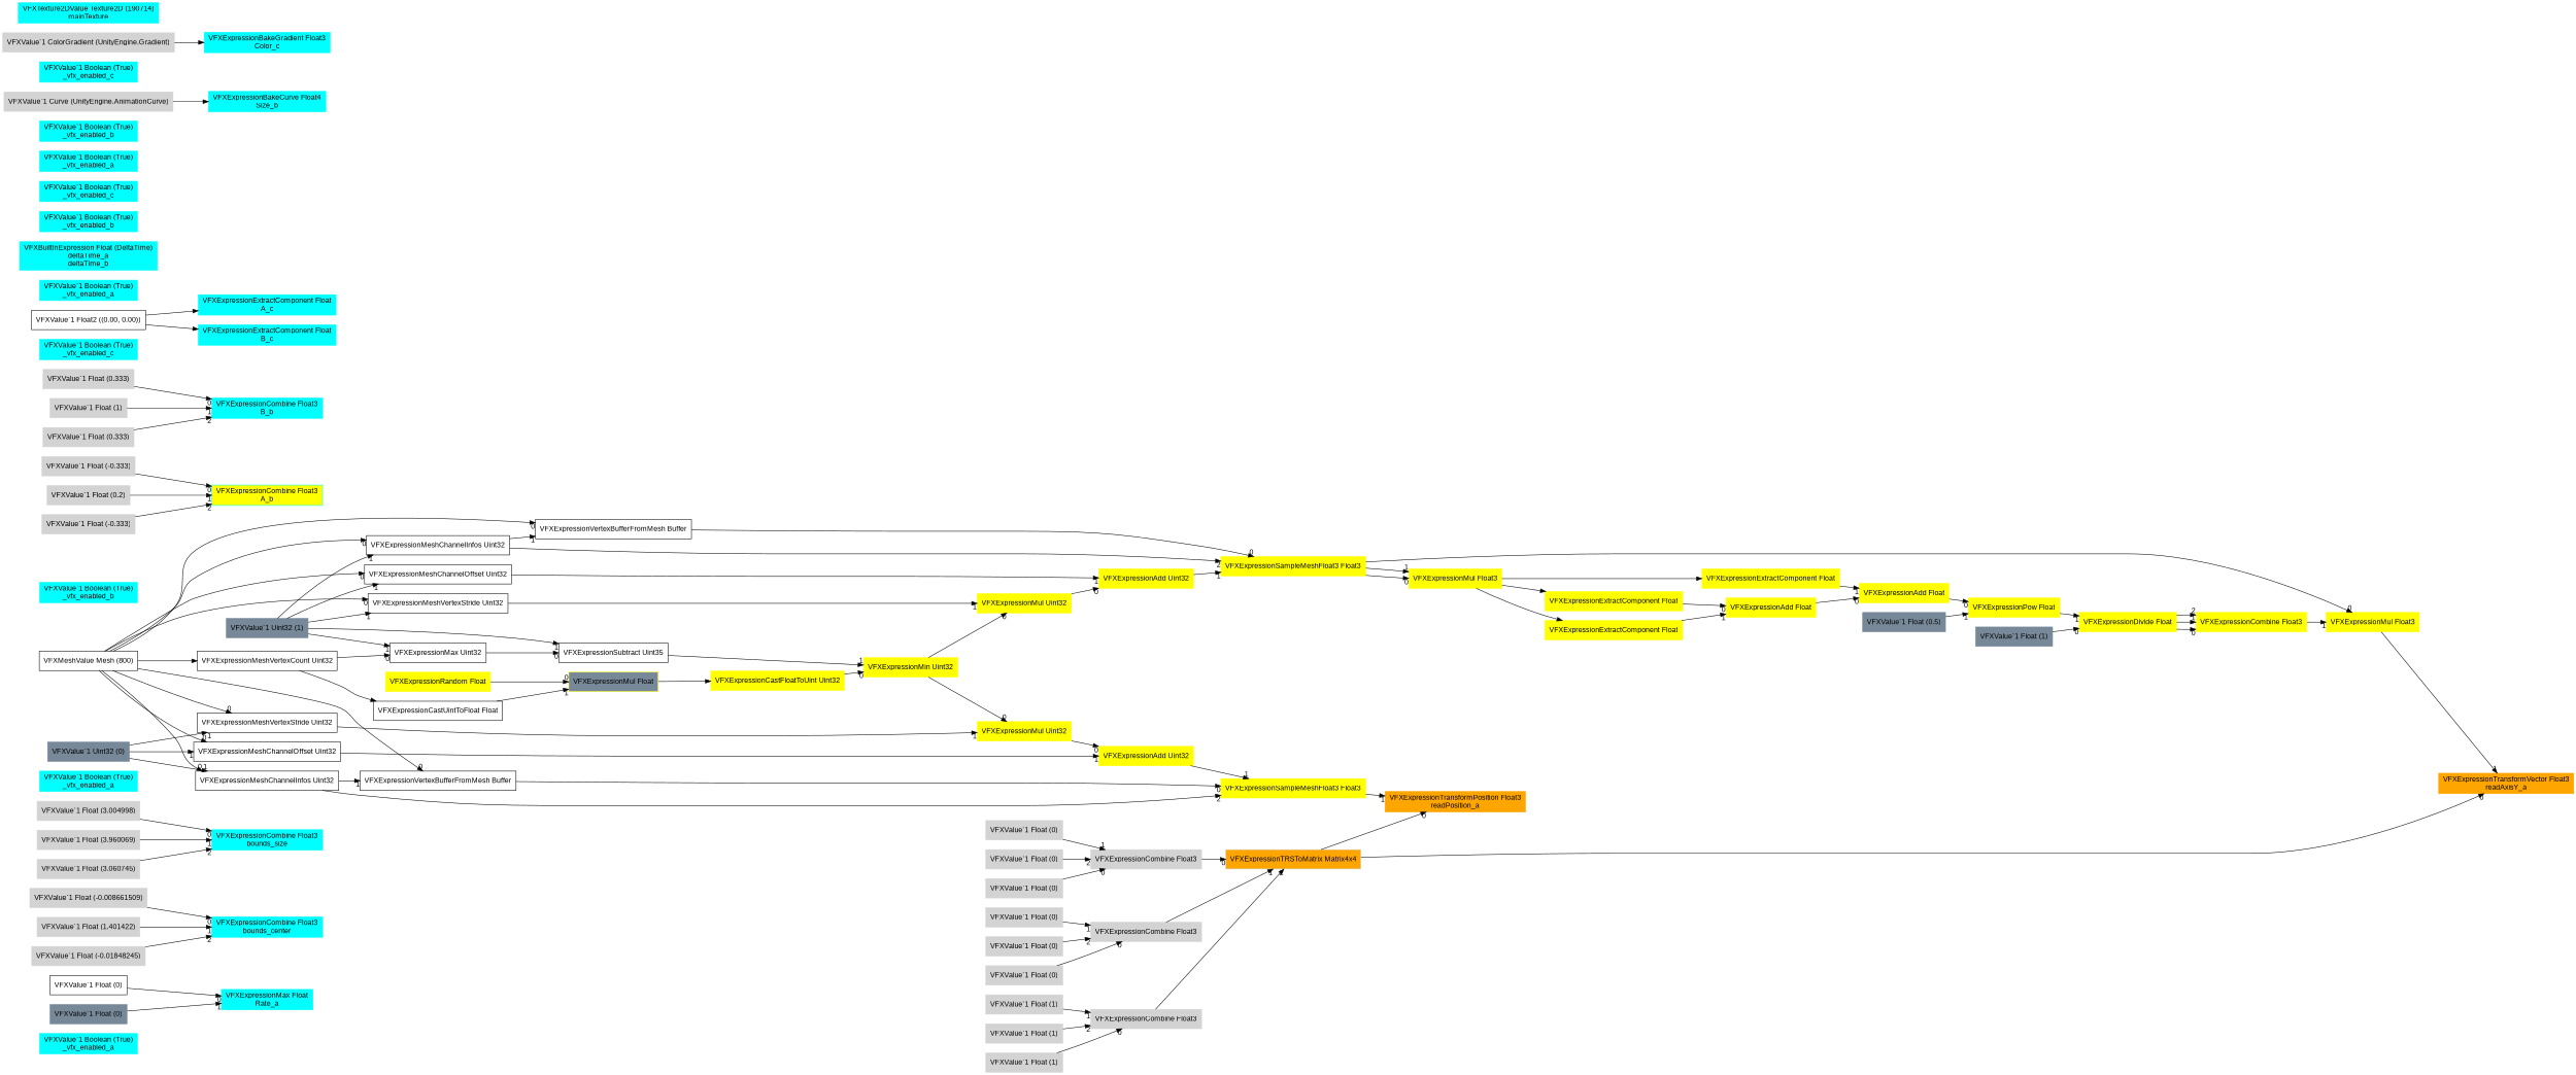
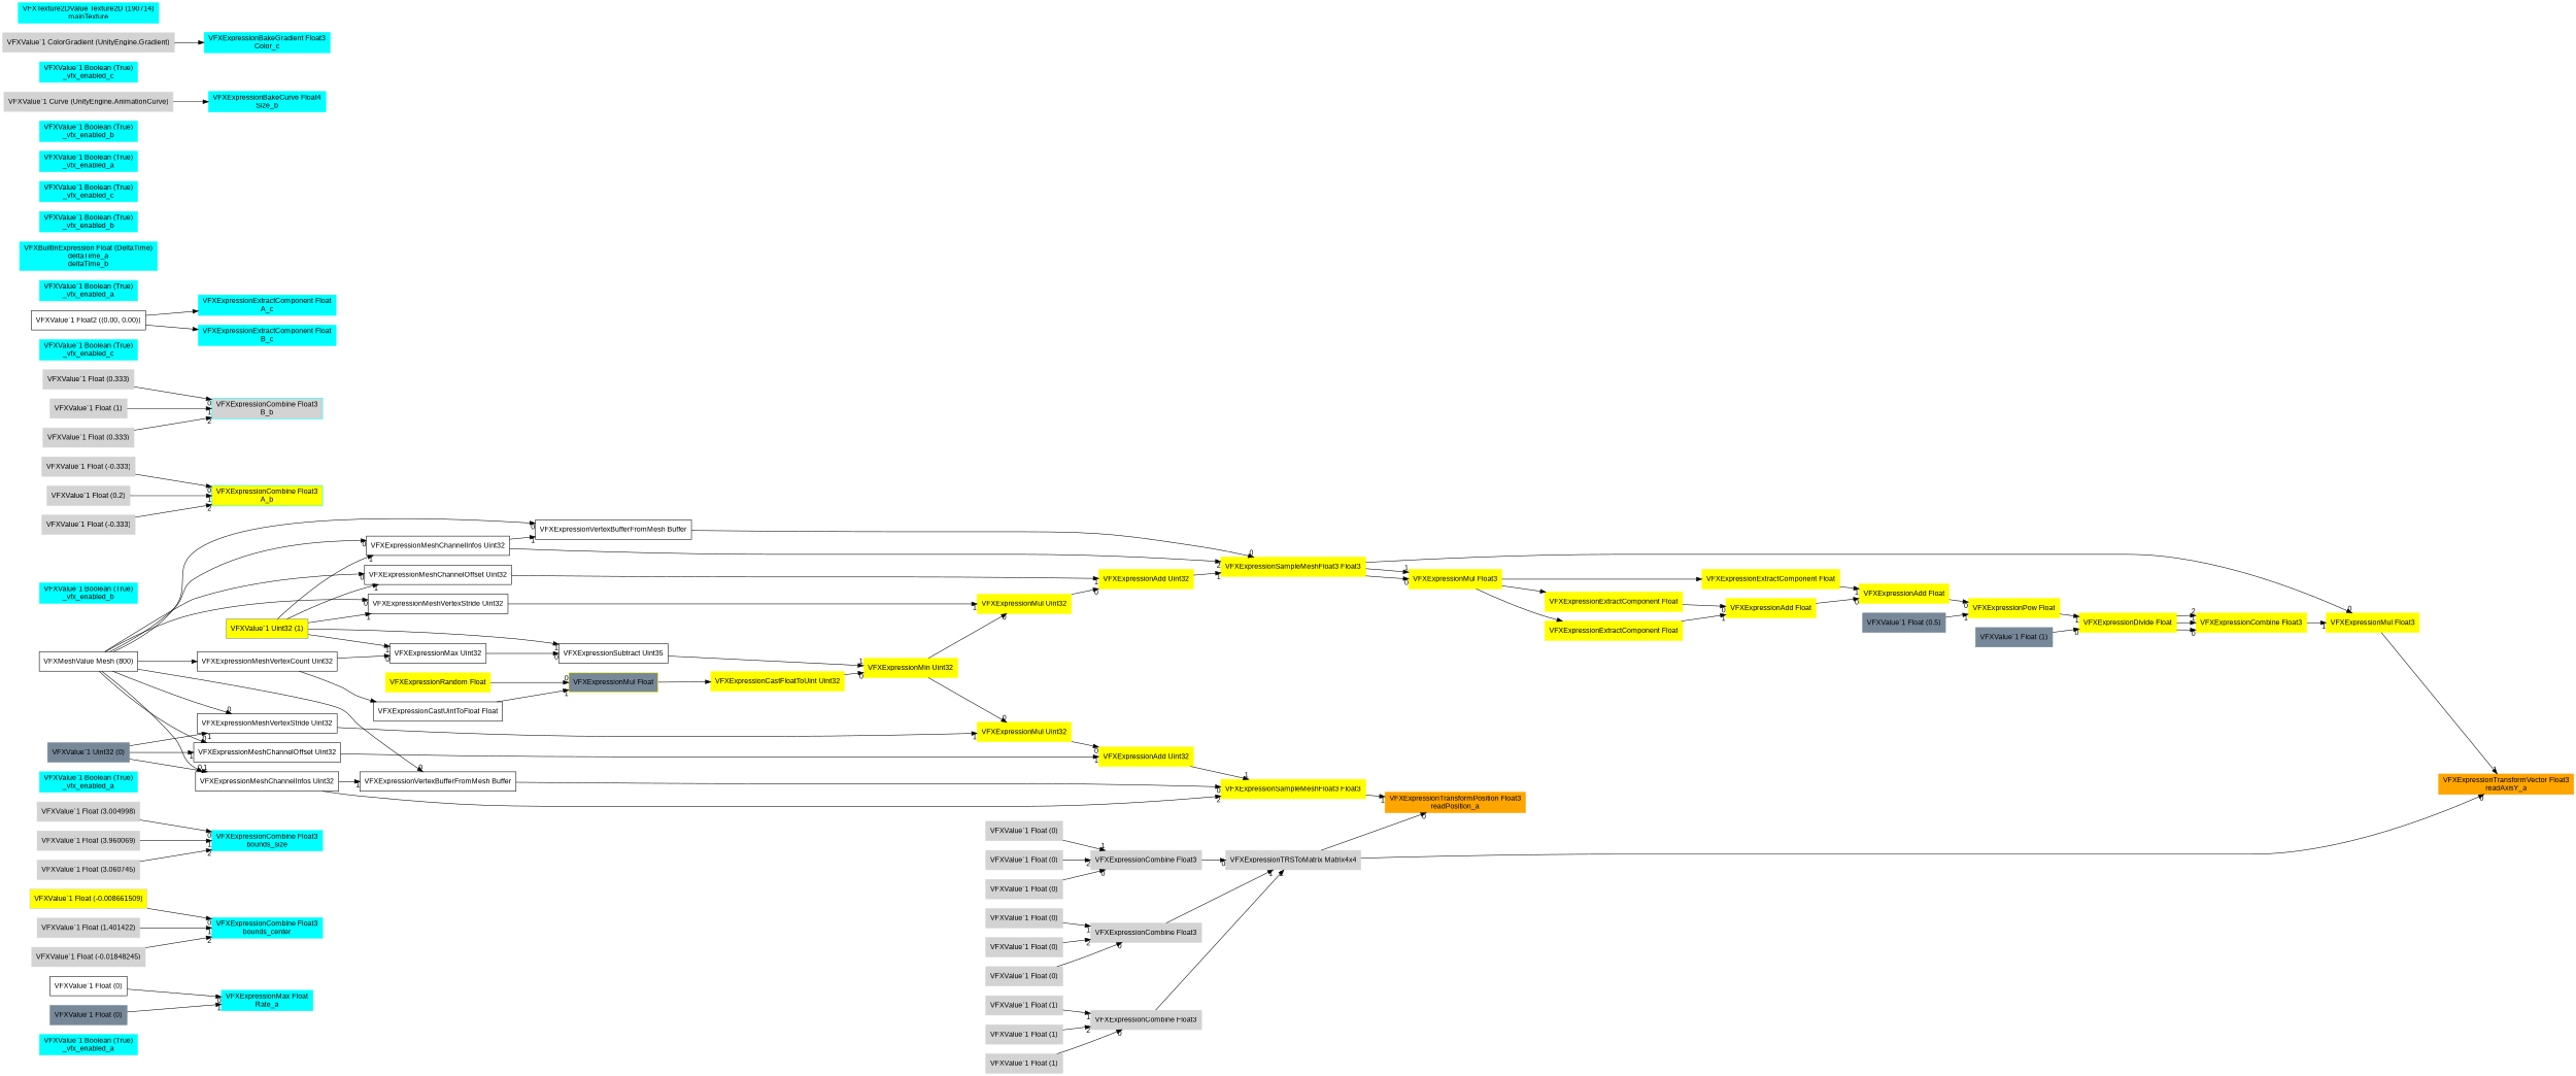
  digraph {
    fontname="Liberation Sans"
    rankdir=LR
    node [color=lightgray fontname="Liberation Sans" shape=box style=filled]
    edge [fontname="Liberation Sans" headlabel=0]
    n1 [color=cyan label="VFXValue`1 Boolean (True)\n_vfx_enabled_a"]
    n2 [color=cyan label="VFXExpressionMax Float\nRate_a"]
    n3 [label="VFXValue`1 Float (0)" color="" style=""]
    n4 [color=lightslategray label="VFXValue`1 Float (0)"]
    n5 [color=cyan label="VFXExpressionCombine Float3\nbounds_center"]
-   n6 [label="VFXValue`1 Float (-0.008661509)"]
+   n6 [label="VFXValue`1 Float (-0.008661509)" fillcolor=yellow]
    n7 [label="VFXValue`1 Float (1.401422)"]
    n8 [label="VFXValue`1 Float (-0.01848245)"]
    n9 [color=cyan label="VFXExpressionCombine Float3\nbounds_size"]
    n10 [label="VFXValue`1 Float (3.004998)"]
    n11 [label="VFXValue`1 Float (3.960069)"]
    n12 [label="VFXValue`1 Float (3.060745)"]
    n13 [color=cyan label="VFXValue`1 Boolean (True)\n_vfx_enabled_a"]
    n14 [color=orange label="VFXExpressionTransformPosition Float3\nreadPosition_a"]
-   n15 [label="VFXExpressionTRSToMatrix Matrix4x4" fillcolor=orange]
+   n15 [label="VFXExpressionTRSToMatrix Matrix4x4"]
    n16 [color=orange label="VFXExpressionTransformVector Float3\nreadAxisY_a"]
    n17 [label="VFXExpressionCombine Float3"]
    n18 [label="VFXValue`1 Float (0)"]
    n19 [label="VFXValue`1 Float (0)"]
    n20 [label="VFXValue`1 Float (0)"]
    n21 [label="VFXExpressionCombine Float3"]
    n22 [label="VFXValue`1 Float (0)"]
    n23 [label="VFXValue`1 Float (0)"]
    n24 [label="VFXValue`1 Float (0)"]
    n25 [label="VFXExpressionCombine Float3"]
    n26 [label="VFXValue`1 Float (1)"]
    n27 [label="VFXValue`1 Float (1)"]
    n28 [label="VFXValue`1 Float (1)"]
    n29 [color=yellow label="VFXExpressionSampleMeshFloat3 Float3"]
    n30 [label="VFXExpressionVertexBufferFromMesh Buffer" color="" style=""]
    n31 [label="VFXMeshValue Mesh (800)" color="" style=""]
    n32 [label="VFXExpressionMeshChannelInfos Uint32" color="" style=""]
    n33 [label="VFXExpressionMeshVertexCount Uint32" color="" style=""]
    n34 [label="VFXExpressionMeshVertexStride Uint32" color="" style=""]
    n35 [label="VFXExpressionMeshChannelOffset Uint32" color="" style=""]
    n36 [label="VFXExpressionVertexBufferFromMesh Buffer" color="" style=""]
    n37 [label="VFXExpressionMeshChannelInfos Uint32" color="" style=""]
    n38 [label="VFXExpressionMeshVertexStride Uint32" color="" style=""]
    n39 [label="VFXExpressionMeshChannelOffset Uint32" color="" style=""]
    n40 [label="VFXExpressionCastUintToFloat Float" color="" style=""]
    n41 [label="VFXExpressionMax Uint32" color="" style=""]
    n42 [color=yellow label="VFXExpressionMul Uint32"]
    n43 [color=yellow label="VFXExpressionAdd Uint32"]
    n44 [color=yellow label="VFXExpressionSampleMeshFloat3 Float3"]
    n45 [color=yellow label="VFXExpressionMul Uint32"]
    n46 [color=yellow label="VFXExpressionAdd Uint32"]
    n47 [color=lightslategray label="VFXValue`1 Uint32 (0)"]
    n48 [color=yellow label="VFXExpressionMin Uint32"]
    n49 [color=yellow label="VFXExpressionCastFloatToUint Uint32"]
    n50 [color=yellow fillcolor=lightslategray label="VFXExpressionMul Float"]
    n51 [color=yellow label="VFXExpressionRandom Float"]
    n52 [label="VFXExpressionSubtract Uint35" color="" style=""]
-   n53 [color=lightslategray label="VFXValue`1 Uint32 (1)"]
+   n53 [color=lightslategray label="VFXValue`1 Uint32 (1)" fillcolor=yellow]
    n54 [color=yellow label="VFXExpressionMul Float3"]
    n55 [color=yellow label="VFXExpressionMul Float3"]
    n56 [color=yellow label="VFXExpressionExtractComponent Float"]
    n57 [color=yellow label="VFXExpressionExtractComponent Float"]
    n58 [color=yellow label="VFXExpressionExtractComponent Float"]
    n59 [color=yellow label="VFXExpressionCombine Float3"]
    n60 [color=yellow label="VFXExpressionDivide Float"]
    n61 [color=lightslategray label="VFXValue`1 Float (1)"]
    n62 [color=yellow label="VFXExpressionPow Float"]
    n63 [color=yellow label="VFXExpressionAdd Float"]
    n64 [color=yellow label="VFXExpressionAdd Float"]
    n65 [color=lightslategray label="VFXValue`1 Float (0.5)"]
    n66 [color=cyan label="VFXValue`1 Boolean (True)\n_vfx_enabled_b"]
    n67 [color=cyan fillcolor=yellow label="VFXExpressionCombine Float3\nA_b"]
    n68 [label="VFXValue`1 Float (-0.333)"]
    n69 [label="VFXValue`1 Float (0.2)"]
    n70 [label="VFXValue`1 Float (-0.333)"]
-   n71 [color=cyan label="VFXExpressionCombine Float3\nB_b"]
+   n71 [color=cyan label="VFXExpressionCombine Float3\nB_b" fillcolor=lightgray]
    n72 [label="VFXValue`1 Float (0.333)"]
    n73 [label="VFXValue`1 Float (1)"]
    n74 [label="VFXValue`1 Float (0.333)"]
    n75 [color=cyan label="VFXValue`1 Boolean (True)\n_vfx_enabled_c"]
    n76 [color=cyan label="VFXExpressionExtractComponent Float\nA_c"]
    n77 [label="VFXValue`1 Float2 ((0.00, 0.00))" color="" style=""]
    n78 [color=cyan label="VFXExpressionExtractComponent Float\nB_c"]
    n79 [color=cyan label="VFXValue`1 Boolean (True)\n_vfx_enabled_a"]
    n80 [color=cyan label="VFXBuiltInExpression Float (DeltaTime)\ndeltaTime_a\ndeltaTime_b"]
    n81 [color=cyan label="VFXValue`1 Boolean (True)\n_vfx_enabled_b"]
    n82 [color=cyan label="VFXValue`1 Boolean (True)\n_vfx_enabled_c"]
    n83 [color=cyan label="VFXValue`1 Boolean (True)\n_vfx_enabled_a"]
    n84 [color=cyan label="VFXValue`1 Boolean (True)\n_vfx_enabled_b"]
    n85 [color=cyan label="VFXExpressionBakeCurve Float4\nSize_b"]
    n86 [label="VFXValue`1 Curve (UnityEngine.AnimationCurve)"]
    n87 [color=cyan label="VFXValue`1 Boolean (True)\n_vfx_enabled_c"]
    n88 [color=cyan label="VFXExpressionBakeGradient Float3\nColor_c"]
    n89 [label="VFXValue`1 ColorGradient (UnityEngine.Gradient)"]
    n90 [color=cyan label="VFXTexture2DValue Texture2D (190714)\nmainTexture"]
    n3 -> n2
    n4 -> n2 [headlabel=1]
    n6 -> n5
    n7 -> n5 [headlabel=1]
    n8 -> n5 [headlabel=2]
    n10 -> n9
    n11 -> n9 [headlabel=1]
    n12 -> n9 [headlabel=2]
    n15 -> n14
    n15 -> n16
    n17 -> n15
    n18 -> n17
    n19 -> n17 [headlabel=1]
    n20 -> n17 [headlabel=2]
    n21 -> n15 [headlabel=1]
    n22 -> n21
    n23 -> n21 [headlabel=1]
    n24 -> n21 [headlabel=2]
    n25 -> n15 [headlabel=2]
    n26 -> n25
    n27 -> n25 [headlabel=1]
    n28 -> n25 [headlabel=2]
    n29 -> n14 [headlabel=1]
    n30 -> n29
    n31 -> n30
    n31 -> n32
    n31 -> n33 [headlabel=""]
    n31 -> n34
    n31 -> n35
    n31 -> n36
    n31 -> n37
    n31 -> n38
    n31 -> n39
    n32 -> n29 [headlabel=2]
    n32 -> n30 [headlabel=1]
    n33 -> n40 [headlabel=""]
    n33 -> n41
    n34 -> n42 [headlabel=1]
    n35 -> n43 [headlabel=1]
    n36 -> n44
    n37 -> n36 [headlabel=1]
    n37 -> n44 [headlabel=2]
    n38 -> n45 [headlabel=1]
    n39 -> n46 [headlabel=1]
    n40 -> n50 [headlabel=1]
    n41 -> n52
    n42 -> n43
    n43 -> n29 [headlabel=1]
    n44 -> n54
    n44 -> n55
    n44 -> n55 [headlabel=1]
    n45 -> n46
    n46 -> n44 [headlabel=1]
    n47 -> n32 [headlabel=1]
    n47 -> n34 [headlabel=1]
    n47 -> n35 [headlabel=1]
    n48 -> n42
    n48 -> n45
    n49 -> n48
    n50 -> n49 [headlabel=""]
    n51 -> n50
    n52 -> n48 [headlabel=1]
    n53 -> n37 [headlabel=1]
    n53 -> n38 [headlabel=1]
    n53 -> n39 [headlabel=1]
    n53 -> n41 [headlabel=1]
    n53 -> n52 [headlabel=1]
    n54 -> n16 [headlabel=1]
    n55 -> n56 [headlabel=""]
    n55 -> n57 [headlabel=""]
    n55 -> n58 [headlabel=""]
    n56 -> n64
    n57 -> n64 [headlabel=1]
    n58 -> n63 [headlabel=1]
    n59 -> n54 [headlabel=1]
    n60 -> n59
    n60 -> n59 [headlabel=1]
    n60 -> n59 [headlabel=2]
    n61 -> n60
    n62 -> n60 [headlabel=1]
    n63 -> n62
    n64 -> n63
    n65 -> n62 [headlabel=1]
    n68 -> n67
    n69 -> n67 [headlabel=1]
    n70 -> n67 [headlabel=2]
    n72 -> n71
    n73 -> n71 [headlabel=1]
    n74 -> n71 [headlabel=2]
    n77 -> n76 [headlabel=""]
    n77 -> n78 [headlabel=""]
    n86 -> n85 [headlabel=""]
    n89 -> n88 [headlabel=""]
  }
